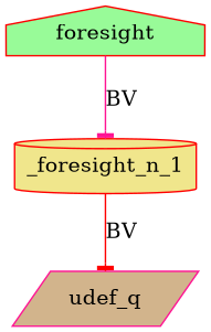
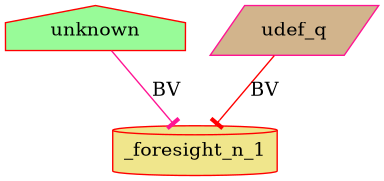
  digraph {
    node [color=red style=filled]
    edge [arrowhead=tee style=solid]
-   unknown [fillcolor=palegreen shape=house label=foresight]
+   unknown [fillcolor=palegreen shape=house]
    _foresight_n_1 [fillcolor=khaki shape=cylinder]
    udef_q [color=deeppink fillcolor=tan shape=parallelogram]
    unknown -> _foresight_n_1 [color=deeppink label=BV]
-   _foresight_n_1 -> udef_q [color=red label=BV]
+   udef_q -> _foresight_n_1 [color=red label=BV]
  }
